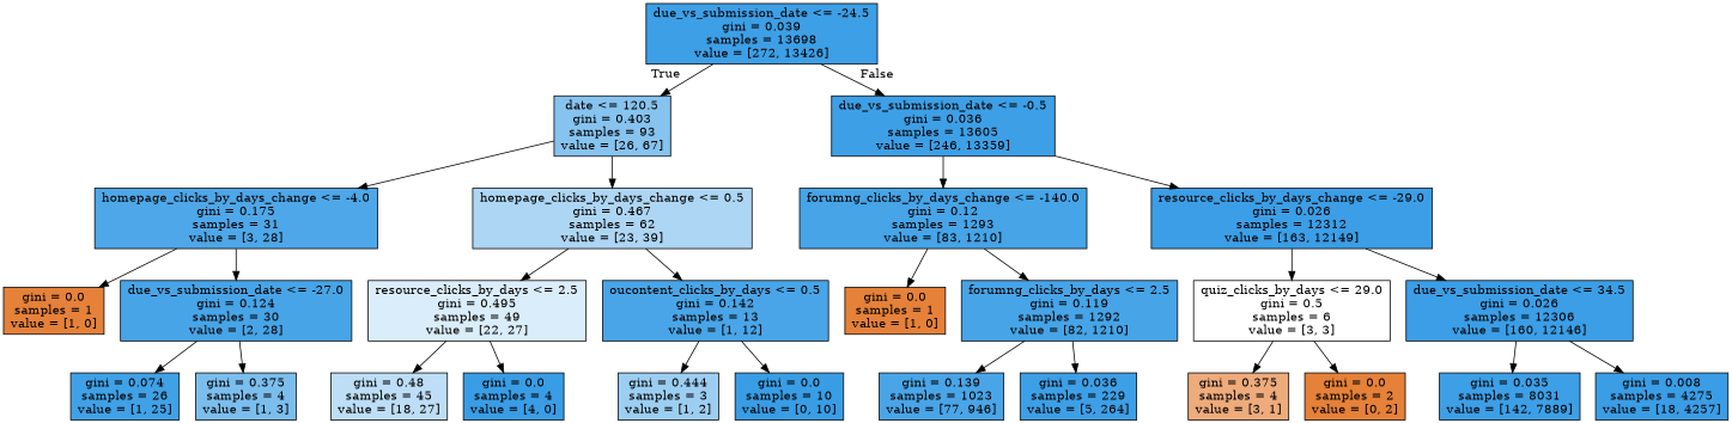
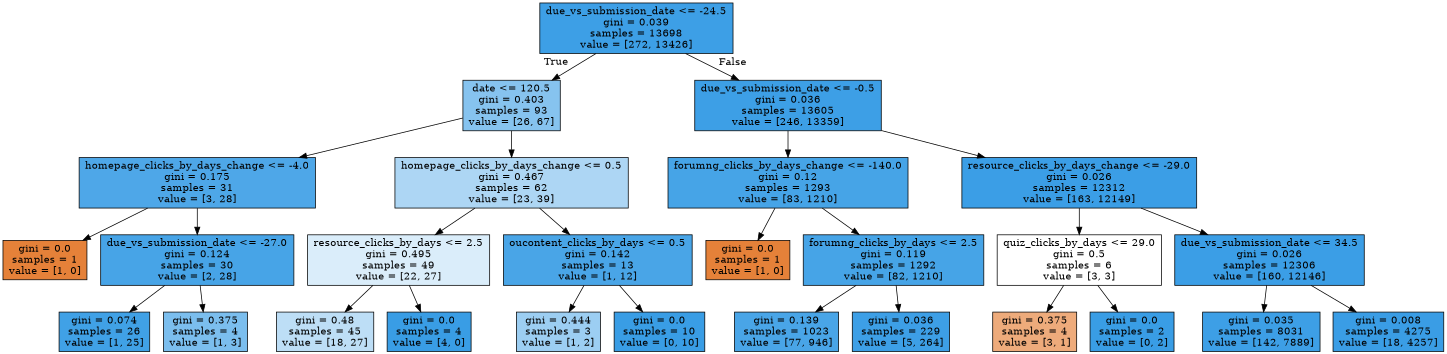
  digraph {
    node [color=black fillcolor="#399de5fa" shape=box style=filled]
    n1 [label="due_vs_submission_date <= -24.5\ngini = 0.039\nsamples = 13698\nvalue = [272, 13426]"]
    n2 [fillcolor="#399de59c" label="date <= 120.5\ngini = 0.403\nsamples = 93\nvalue = [26, 67]"]
    n3 [label="due_vs_submission_date <= -0.5\ngini = 0.036\nsamples = 13605\nvalue = [246, 13359]"]
    n4 [fillcolor="#399de5e4" label="homepage_clicks_by_days_change <= -4.0\ngini = 0.175\nsamples = 31\nvalue = [3, 28]"]
    n5 [fillcolor="#399de569" label="homepage_clicks_by_days_change <= 0.5\ngini = 0.467\nsamples = 62\nvalue = [23, 39]"]
    n6 [fillcolor="#399de5ee" label="forumng_clicks_by_days_change <= -140.0\ngini = 0.12\nsamples = 1293\nvalue = [83, 1210]"]
    n7 [fillcolor="#399de5fc" label="resource_clicks_by_days_change <= -29.0\ngini = 0.026\nsamples = 12312\nvalue = [163, 12149]"]
    n8 [fillcolor="#e58139ff" label="gini = 0.0\nsamples = 1\nvalue = [1, 0]"]
    n9 [fillcolor="#399de5ed" label="due_vs_submission_date <= -27.0\ngini = 0.124\nsamples = 30\nvalue = [2, 28]"]
    n10 [fillcolor="#399de52f" label="resource_clicks_by_days <= 2.5\ngini = 0.495\nsamples = 49\nvalue = [22, 27]"]
    n11 [fillcolor="#399de5ea" label="oucontent_clicks_by_days <= 0.5\ngini = 0.142\nsamples = 13\nvalue = [1, 12]"]
    n12 [fillcolor="#399de5f5" label="gini = 0.074\nsamples = 26\nvalue = [1, 25]"]
    n13 [fillcolor="#399de5aa" label="gini = 0.375\nsamples = 4\nvalue = [1, 3]"]
    n14 [fillcolor="#399de555" label="gini = 0.48\nsamples = 45\nvalue = [18, 27]"]
    n15 [fillcolor="#399de5ff" label="gini = 0.0\nsamples = 4\nvalue = [4, 0]"]
    n16 [fillcolor="#399de57f" label="gini = 0.444\nsamples = 3\nvalue = [1, 2]"]
    n17 [fillcolor="#399de5ff" label="gini = 0.0\nsamples = 10\nvalue = [0, 10]"]
    n18 [fillcolor="#e58139ff" label="gini = 0.0\nsamples = 1\nvalue = [1, 0]"]
    n19 [fillcolor="#399de5ee" label="forumng_clicks_by_days <= 2.5\ngini = 0.119\nsamples = 1292\nvalue = [82, 1210]"]
    n20 [fillcolor="#e5813900" label="quiz_clicks_by_days <= 29.0\ngini = 0.5\nsamples = 6\nvalue = [3, 3]"]
    n21 [fillcolor="#399de5fc" label="due_vs_submission_date <= 34.5\ngini = 0.026\nsamples = 12306\nvalue = [160, 12146]"]
    n22 [fillcolor="#399de5ea" label="gini = 0.139\nsamples = 1023\nvalue = [77, 946]"]
    n23 [label="gini = 0.036\nsamples = 229\nvalue = [5, 264]"]
    n24 [fillcolor="#e58139aa" label="gini = 0.375\nsamples = 4\nvalue = [3, 1]"]
-   n25 [fillcolor="#e58139ff" label="gini = 0.0\nsamples = 2\nvalue = [0, 2]"]
+   n25 [fillcolor="#399de5ff" label="gini = 0.0\nsamples = 2\nvalue = [0, 2]"]
    n26 [label="gini = 0.035\nsamples = 8031\nvalue = [142, 7889]"]
    n27 [fillcolor="#399de5fe" label="gini = 0.008\nsamples = 4275\nvalue = [18, 4257]"]
    n1 -> n2 [headlabel=True labelangle=45 labeldistance=2.5]
    n1 -> n3 [headlabel=False labelangle=-45 labeldistance=2.5]
    n2 -> n4
    n2 -> n5
    n3 -> n6
    n3 -> n7
    n4 -> n8
    n4 -> n9
    n5 -> n10
    n5 -> n11
    n6 -> n18
    n6 -> n19
    n7 -> n20
    n7 -> n21
    n9 -> n12
    n9 -> n13
    n10 -> n14
    n10 -> n15
    n11 -> n16
    n11 -> n17
    n19 -> n22
    n19 -> n23
    n20 -> n24
    n20 -> n25
    n21 -> n26
    n21 -> n27
  }
